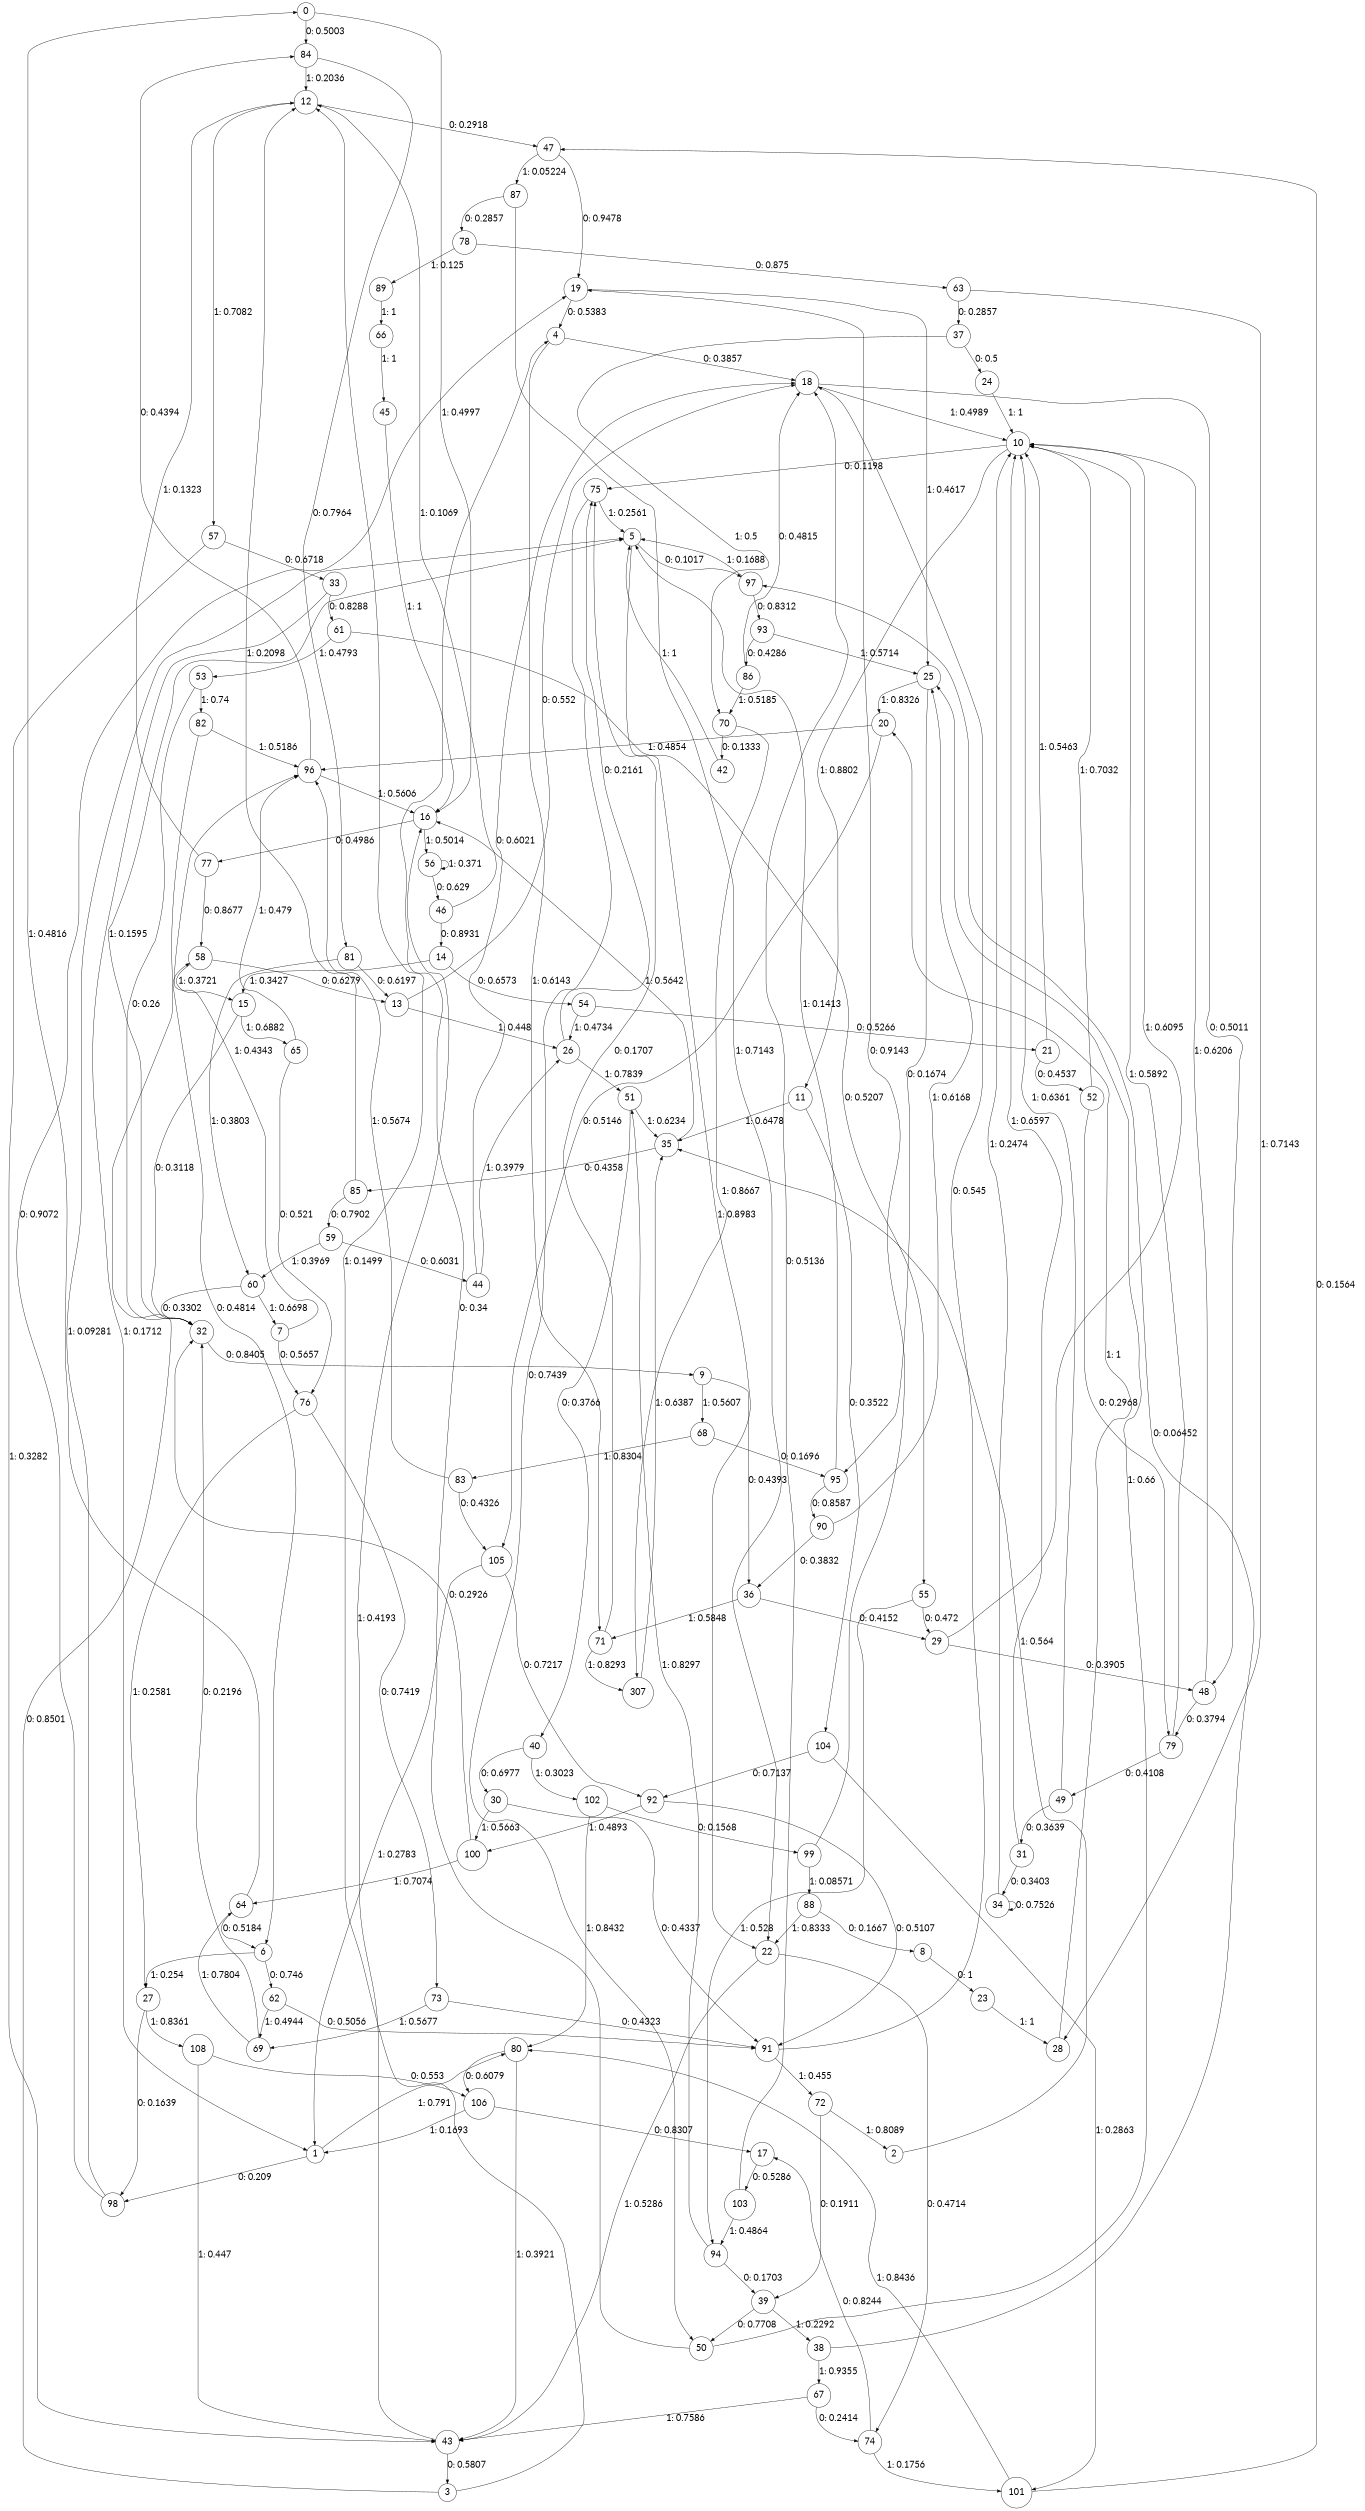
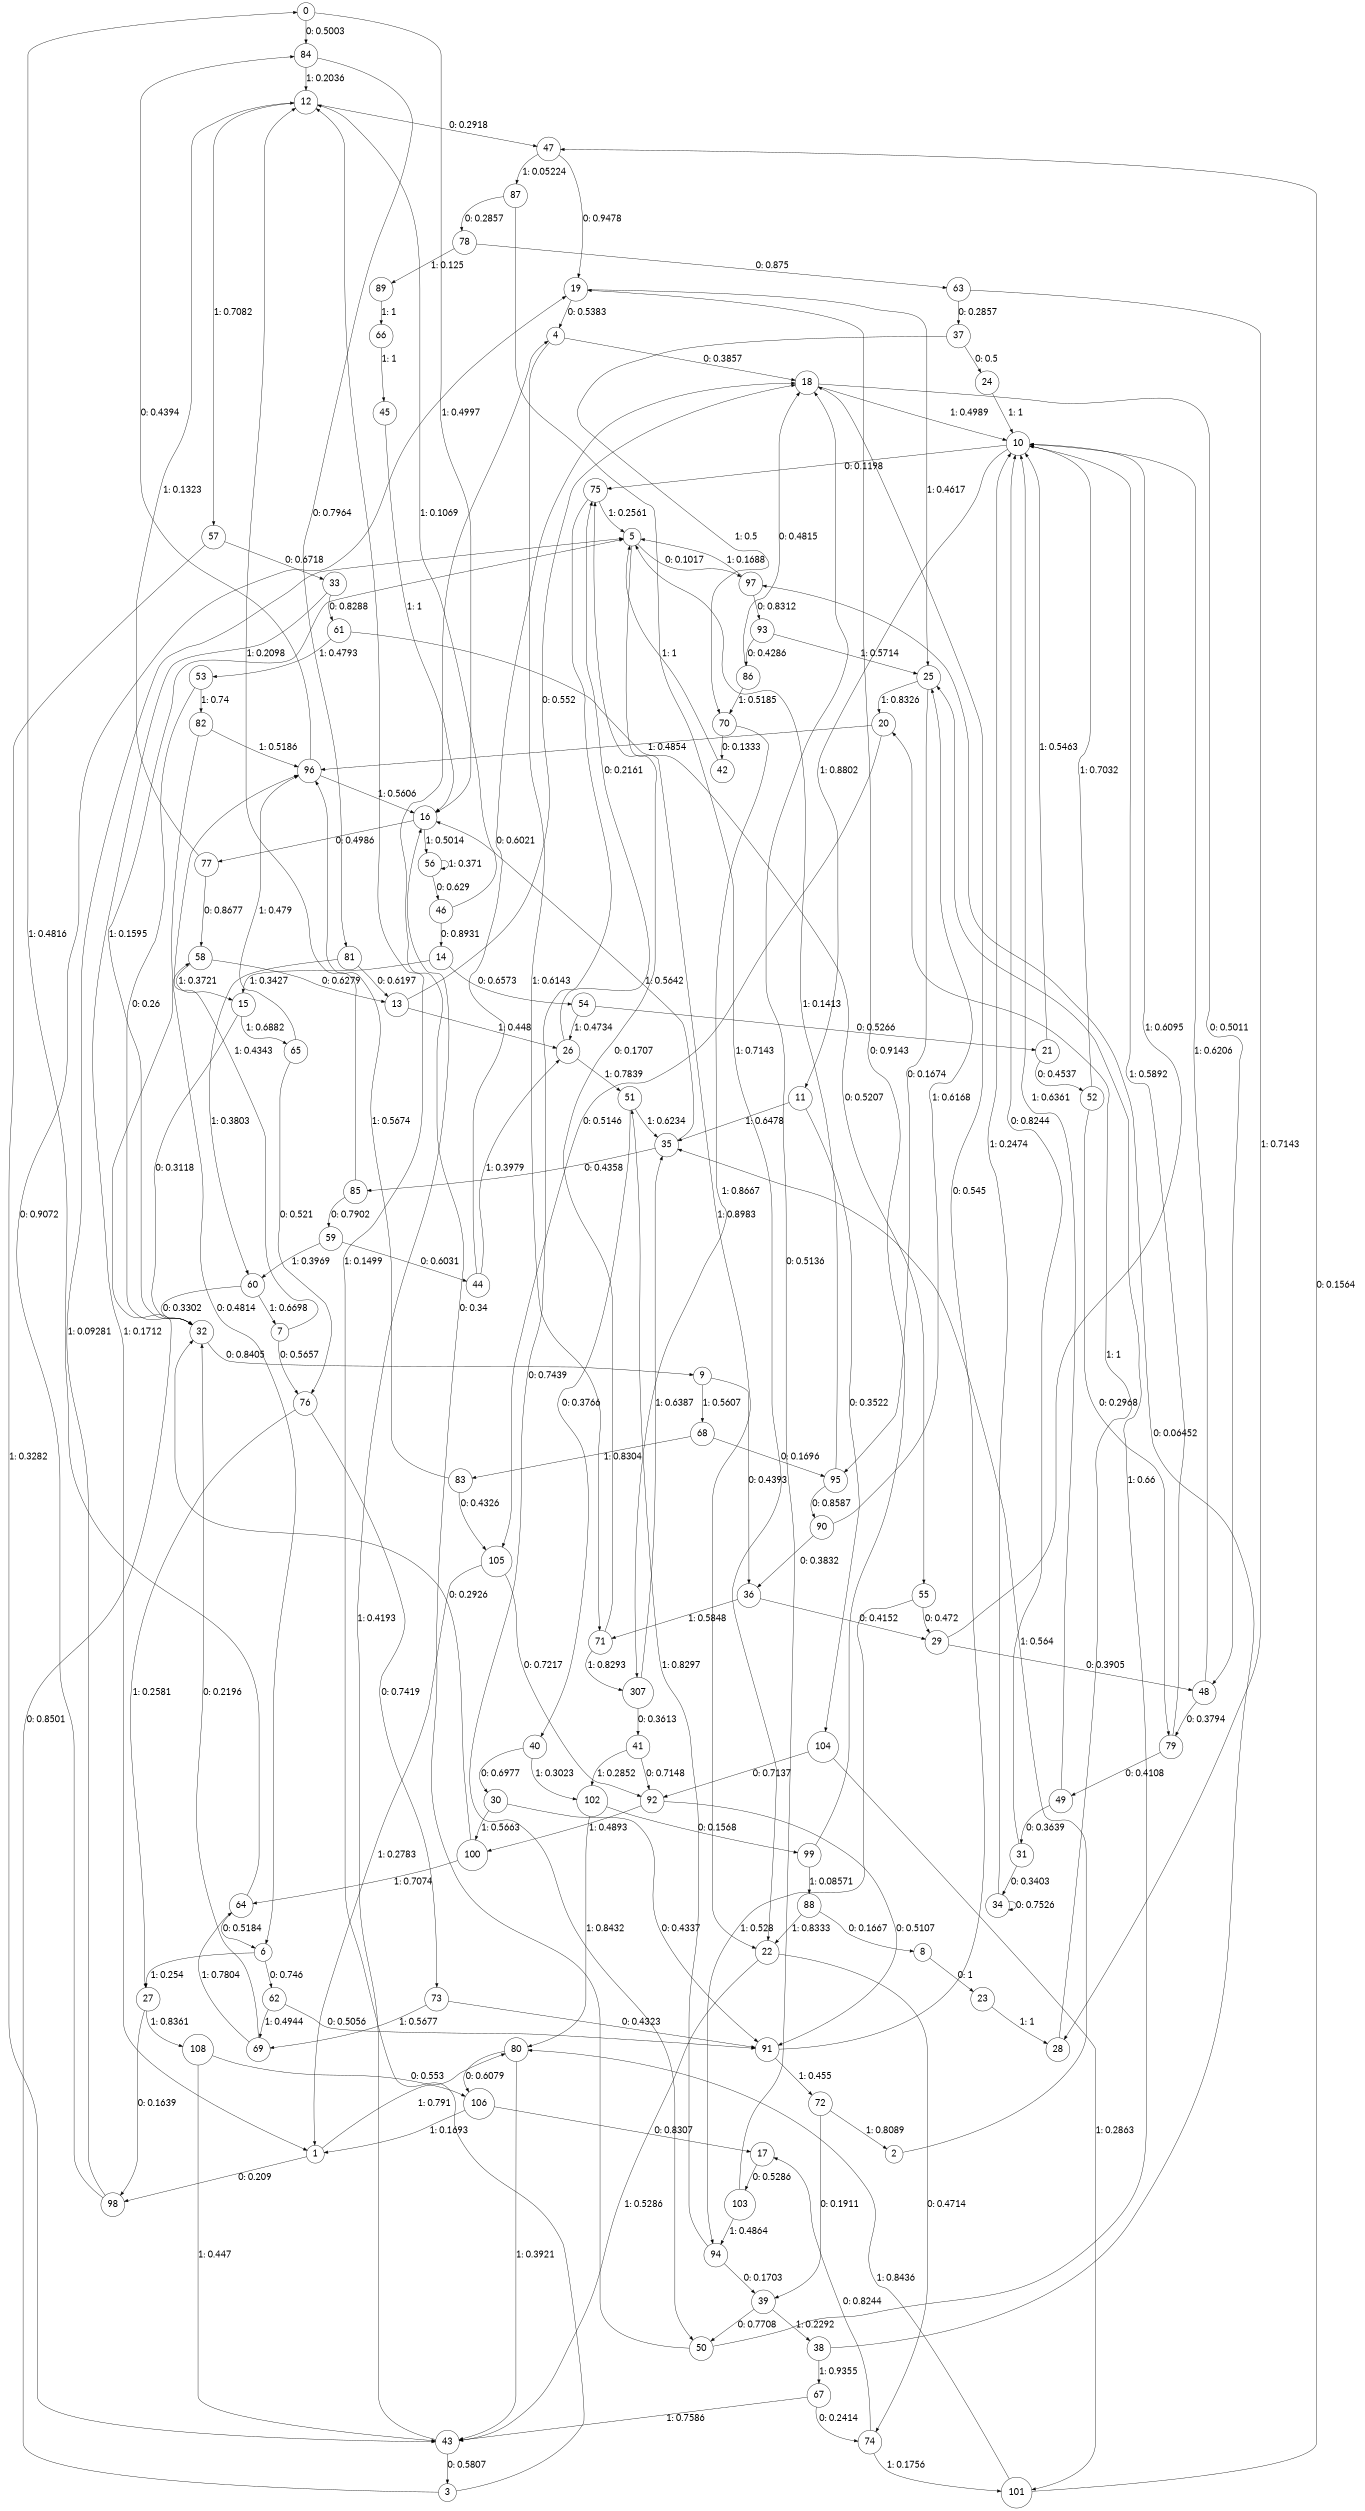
  digraph {
    fontname=Lato
    node [fontname=Lato fontsize=24 shape=circle]
    edge [fontname=Lato fontsize=24]
    0
    84
    16
    12
    81
    77
    56
    47
    57
    13
    60
    58
    46
    1
    98
    80
    5
    19
    43
    106
    97
    22
    4
    25
    3
    17
    2
    35
    40
    30
    102
    85
    91
    100
    99
    59
    15
    18
    26
    32
    65
    87
    33
    71
    10
    48
    75
    n48 [label=307]
    11
    79
    50
+   41
    93
    74
    86
    101
    6
    62
    27
    69
    108
    72
    64
    7
    76
    96
    73
    8
    23
    28
    20
    9
    36
    68
    29
    95
    83
    90
    105
    104
    92
    78
    61
    51
    14
    54
    21
    52
    103
    94
    53
    82
    39
    49
    24
    31
    34
    55
    44
    37
    70
    42
    38
    67
    88
    45
    63
    89
    66
    0 -> 84 [label="0: 0.5003   "]
    0 -> 16 [label="1: 0.4997   "]
    84 -> 12 [label="1: 0.2036   "]
    84 -> 81 [label="0: 0.7964   "]
    16 -> 77 [label="0: 0.4986   "]
    16 -> 56 [label="1: 0.5014   "]
    12 -> 47 [label="0: 0.2918   "]
    12 -> 57 [label="1: 0.7082   "]
    81 -> 13 [label="0: 0.6197   "]
    81 -> 60 [label="1: 0.3803   "]
    77 -> 12 [label="1: 0.1323   "]
    77 -> 58 [label="0: 0.8677   "]
    56 -> 56 [label="1: 0.371    "]
    56 -> 46 [label="0: 0.629    "]
    47 -> 19 [label="0: 0.9478   "]
    47 -> 87 [label="1: 0.05224  "]
    57 -> 43 [label="1: 0.3282   "]
    57 -> 33 [label="0: 0.6718   "]
    13 -> 18 [label="0: 0.552    "]
    13 -> 26 [label="1: 0.448    "]
    60 -> 32 [label="0: 0.3302   "]
    60 -> 7 [label="1: 0.6698   "]
    58 -> 13 [label="0: 0.6279   "]
    58 -> 15 [label="1: 0.3721   "]
    46 -> 12 [label="1: 0.1069   "]
    46 -> 14 [label="0: 0.8931   "]
    1 -> 98 [label="0: 0.209    "]
    1 -> 80 [label="1: 0.791    "]
    98 -> 5 [label="1: 0.09281  "]
    98 -> 19 [label="0: 0.9072   "]
    80 -> 43 [label="1: 0.3921   "]
    80 -> 106 [label="0: 0.6079   "]
    5 -> 97 [label="0: 0.1017   "]
    5 -> 22 [label="1: 0.8983   "]
    19 -> 4 [label="0: 0.5383   "]
    19 -> 25 [label="1: 0.4617   "]
    43 -> 16 [label="1: 0.4193   "]
    43 -> 3 [label="0: 0.5807   "]
    106 -> 1 [label="1: 0.1693   "]
    106 -> 17 [label="0: 0.8307   "]
    97 -> 5 [label="1: 0.1688   "]
    97 -> 93 [label="0: 0.8312   "]
    22 -> 43 [label="1: 0.5286   "]
    22 -> 74 [label="0: 0.4714   "]
    4 -> 18 [label="0: 0.3857   "]
    4 -> 71 [label="1: 0.6143   "]
    25 -> 20 [label="1: 0.8326   "]
    25 -> 95 [label="0: 0.1674   "]
    3 -> 12 [label="1: 0.1499   "]
    3 -> 58 [label="0: 0.8501   "]
    17 -> 103 [label="0: 0.5286   "]
    2 -> 35 [label="1: 0.564    "]
    35 -> 16 [label="1: 0.5642   "]
    35 -> 85 [label="0: 0.4358   "]
    40 -> 30 [label="0: 0.6977   "]
    40 -> 102 [label="1: 0.3023   "]
    30 -> 91 [label="0: 0.4337   "]
    30 -> 100 [label="1: 0.5663   "]
    102 -> 80 [label="1: 0.8432   "]
    102 -> 99 [label="0: 0.1568   "]
    85 -> 12 [label="1: 0.2098   "]
    85 -> 59 [label="0: 0.7902   "]
    91 -> 18 [label="0: 0.545    "]
    91 -> 72 [label="1: 0.455    "]
    100 -> 32 [label="0: 0.2926   "]
    100 -> 64 [label="1: 0.7074   "]
    99 -> 19 [label="0: 0.9143   "]
    99 -> 88 [label="1: 0.08571  "]
    59 -> 60 [label="1: 0.3969   "]
    59 -> 44 [label="0: 0.6031   "]
    15 -> 32 [label="0: 0.3118   "]
    15 -> 65 [label="1: 0.6882   "]
    18 -> 10 [label="1: 0.4989   "]
    18 -> 48 [label="0: 0.5011   "]
    26 -> 75 [label="0: 0.2161   "]
    26 -> 51 [label="1: 0.7839   "]
    32 -> 5 [label="1: 0.1595   "]
    32 -> 9 [label="0: 0.8405   "]
    65 -> 76 [label="0: 0.521    "]
    65 -> 96 [label="1: 0.479    "]
    87 -> 22 [label="1: 0.7143   "]
    87 -> 78 [label="0: 0.2857   "]
    33 -> 1 [label="1: 0.1712   "]
    33 -> 61 [label="0: 0.8288   "]
    71 -> 75 [label="0: 0.1707   "]
    71 -> n48 [label="1: 0.8293   "]
    10 -> 75 [label="0: 0.1198   "]
    10 -> 11 [label="1: 0.8802   "]
    48 -> 10 [label="1: 0.6206   "]
    48 -> 79 [label="0: 0.3794   "]
    75 -> 5 [label="1: 0.2561   "]
    75 -> 50 [label="0: 0.7439   "]
    n48 -> 35 [label="1: 0.6387   "]
+   n48 -> 41 [label="0: 0.3613   "]
    11 -> 35 [label="1: 0.6478   "]
    11 -> 104 [label="0: 0.3522   "]
    79 -> 10 [label="1: 0.5892   "]
    79 -> 49 [label="0: 0.4108   "]
    50 -> 4 [label="0: 0.34     "]
    50 -> 25 [label="1: 0.66     "]
+   41 -> 102 [label="1: 0.2852   "]
+   41 -> 92 [label="0: 0.7148   "]
    93 -> 25 [label="1: 0.5714   "]
    93 -> 86 [label="0: 0.4286   "]
    74 -> 17 [label="0: 0.8244   "]
    74 -> 101 [label="1: 0.1756   "]
    86 -> 18 [label="0: 0.4815   "]
    86 -> 70 [label="1: 0.5185   "]
    101 -> 47 [label="0: 0.1564   "]
    101 -> 80 [label="1: 0.8436   "]
    6 -> 62 [label="0: 0.746    "]
    6 -> 27 [label="1: 0.254    "]
    62 -> 91 [label="0: 0.5056   "]
    62 -> 69 [label="1: 0.4944   "]
    27 -> 98 [label="0: 0.1639   "]
    27 -> 108 [label="1: 0.8361   "]
    69 -> 32 [label="0: 0.2196   "]
    69 -> 64 [label="1: 0.7804   "]
    108 -> 43 [label="1: 0.447    "]
    108 -> 106 [label="0: 0.553    "]
    72 -> 2 [label="1: 0.8089   "]
    72 -> 39 [label="0: 0.1911   "]
    64 -> 0 [label="1: 0.4816   "]
    64 -> 6 [label="0: 0.5184   "]
    7 -> 76 [label="0: 0.5657   "]
    7 -> 96 [label="1: 0.4343   "]
    76 -> 27 [label="1: 0.2581   "]
    76 -> 73 [label="0: 0.7419   "]
    96 -> 84 [label="0: 0.4394   "]
    96 -> 16 [label="1: 0.5606   "]
    73 -> 91 [label="0: 0.4323   "]
    73 -> 69 [label="1: 0.5677   "]
    8 -> 23 [label="0: 1        "]
    23 -> 28 [label="1: 1        "]
    28 -> 20 [label="1: 1        "]
    20 -> 96 [label="1: 0.4854   "]
    20 -> 105 [label="0: 0.5146   "]
    9 -> 36 [label="0: 0.4393   "]
    9 -> 68 [label="1: 0.5607   "]
    36 -> 71 [label="1: 0.5848   "]
    36 -> 29 [label="0: 0.4152   "]
    68 -> 95 [label="0: 0.1696   "]
    68 -> 83 [label="1: 0.8304   "]
    29 -> 10 [label="1: 0.6095   "]
    29 -> 48 [label="0: 0.3905   "]
    95 -> 5 [label="1: 0.1413   "]
    95 -> 90 [label="0: 0.8587   "]
    83 -> 96 [label="1: 0.5674   "]
    83 -> 105 [label="0: 0.4326   "]
    90 -> 25 [label="1: 0.6168   "]
    90 -> 36 [label="0: 0.3832   "]
    105 -> 1 [label="1: 0.2783   "]
    105 -> 92 [label="0: 0.7217   "]
    104 -> 101 [label="1: 0.2863   "]
    104 -> 92 [label="0: 0.7137   "]
    92 -> 91 [label="0: 0.5107   "]
    92 -> 100 [label="1: 0.4893   "]
    78 -> 63 [label="0: 0.875    "]
    78 -> 89 [label="1: 0.125    "]
    61 -> 53 [label="1: 0.4793   "]
    61 -> 55 [label="0: 0.5207   "]
    51 -> 35 [label="1: 0.6234   "]
    51 -> 40 [label="0: 0.3766   "]
    14 -> 15 [label="1: 0.3427   "]
    14 -> 54 [label="0: 0.6573   "]
    54 -> 26 [label="1: 0.4734   "]
    54 -> 21 [label="0: 0.5266   "]
    21 -> 10 [label="1: 0.5463   "]
    21 -> 52 [label="0: 0.4537   "]
    52 -> 10 [label="1: 0.7032   "]
    52 -> 79 [label="0: 0.2968   "]
    103 -> 18 [label="0: 0.5136   "]
    103 -> 94 [label="1: 0.4864   "]
    94 -> 51 [label="1: 0.8297   "]
    94 -> 39 [label="0: 0.1703   "]
    53 -> 32 [label="0: 0.26     "]
    53 -> 82 [label="1: 0.74     "]
    82 -> 6 [label="0: 0.4814   "]
    82 -> 96 [label="1: 0.5186   "]
    39 -> 50 [label="0: 0.7708   "]
    39 -> 38 [label="1: 0.2292   "]
    49 -> 10 [label="1: 0.6361   "]
    49 -> 31 [label="0: 0.3639   "]
    24 -> 10 [label="1: 1        "]
-   31 -> 10 [label="1: 0.6597   "]
+   31 -> 10 [label="0: 0.8244   "]
    31 -> 34 [label="0: 0.3403   "]
    34 -> 10 [label="1: 0.2474   "]
    34 -> 34 [label="0: 0.7526   "]
    55 -> 29 [label="0: 0.472    "]
    55 -> 94 [label="1: 0.528    "]
    44 -> 18 [label="0: 0.6021   "]
    44 -> 26 [label="1: 0.3979   "]
    37 -> 24 [label="0: 0.5      "]
    37 -> 70 [label="1: 0.5      "]
    70 -> n48 [label="1: 0.8667   "]
    70 -> 42 [label="0: 0.1333   "]
    42 -> 5 [label="1: 1        "]
    38 -> 97 [label="0: 0.06452  "]
    38 -> 67 [label="1: 0.9355   "]
    67 -> 43 [label="1: 0.7586   "]
    67 -> 74 [label="0: 0.2414   "]
    88 -> 22 [label="1: 0.8333   "]
    88 -> 8 [label="0: 0.1667   "]
    45 -> 16 [label="1: 1        "]
    63 -> 28 [label="1: 0.7143   "]
    63 -> 37 [label="0: 0.2857   "]
    89 -> 66 [label="1: 1        "]
    66 -> 45 [label="1: 1        "]
  }
